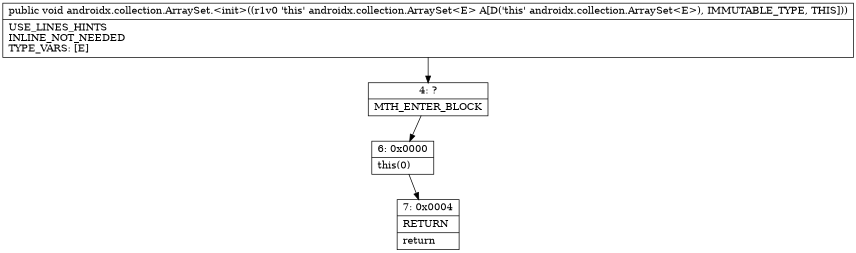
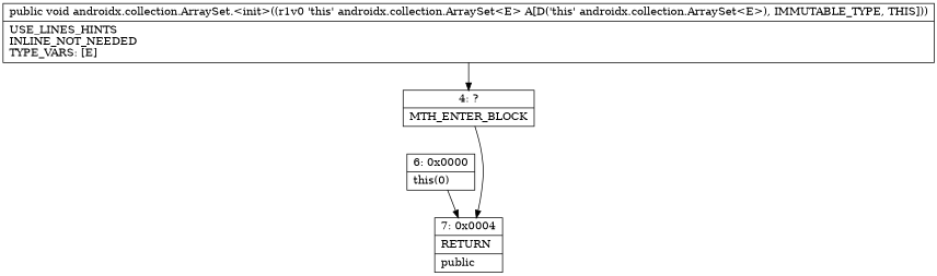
  digraph {
    node [shape=record]
    n1 [label="{4\:\ ?|MTH_ENTER_BLOCK\l}"]
    n2 [label="{6\:\ 0x0000|this(0)\l}"]
-   n3 [label="{7\:\ 0x0004|RETURN\l|return\l}"]
+   n3 [label="{7\:\ 0x0004|RETURN\l|public\l}"]
    n4 [label="{public void androidx.collection.ArraySet.\<init\>((r1v0 'this' androidx.collection.ArraySet\<E\> A[D('this' androidx.collection.ArraySet\<E\>), IMMUTABLE_TYPE, THIS]))  | USE_LINES_HINTS\lINLINE_NOT_NEEDED\lTYPE_VARS: [E]\l}"]
-   n1 -> n2
+   n1 -> n3
    n2 -> n3
    n4 -> n1
  }
